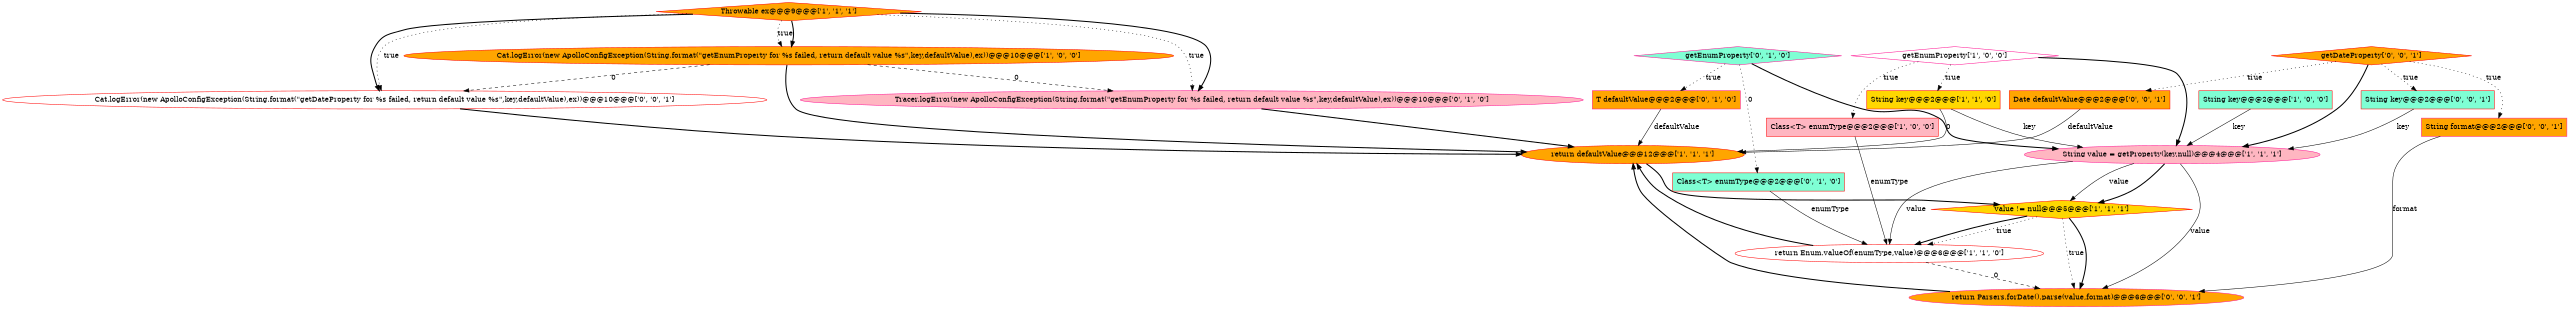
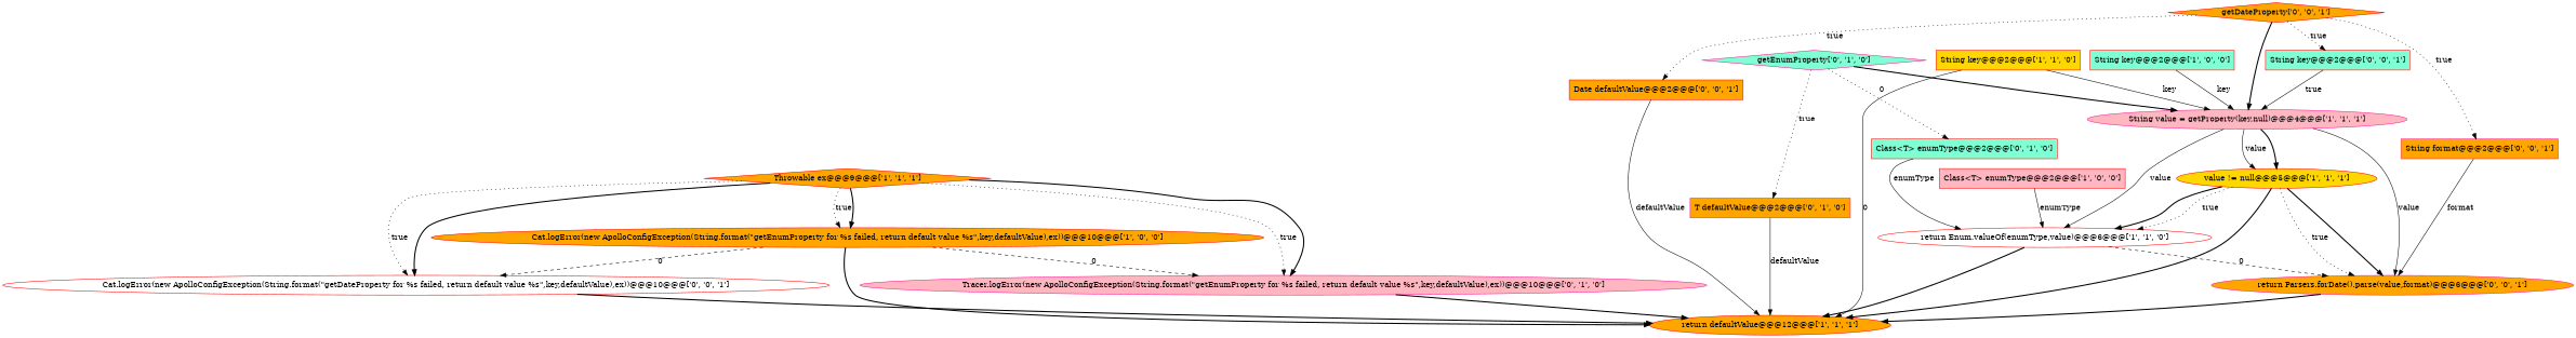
  digraph {
    node [color=red fillcolor=orange shape=box style=filled]
    edge [style=bold]
    n1 [color=deeppink fillcolor=lightpink label="Tracer.logError(new ApolloConfigException(String.format(\"getEnumProperty for %s failed, return default value %s\",key,defaultValue),ex))@@@10@@@['0', '1', '0']" shape=ellipse]
    n2 [label="return defaultValue@@@12@@@['1', '1', '1']" shape=ellipse]
    n3 [label="Date defaultValue@@@2@@@['0', '0', '1']"]
    n4 [fillcolor=white label="return Enum.valueOf(enumType,value)@@@6@@@['1', '1', '0']" shape=ellipse]
    n5 [color=deeppink label="return Parsers.forDate().parse(value,format)@@@6@@@['0', '0', '1']" shape=ellipse]
    n6 [color=deeppink label="String format@@@2@@@['0', '0', '1']"]
-   n7 [fillcolor=gold label="value != null@@@5@@@['1', '1', '1']" shape=diamond]
+   n7 [fillcolor=gold label="value != null@@@5@@@['1', '1', '1']" shape=ellipse]
    n8 [fillcolor=white label="Cat.logError(new ApolloConfigException(String.format(\"getDateProperty for %s failed, return default value %s\",key,defaultValue),ex))@@@10@@@['0', '0', '1']" shape=ellipse]
    n9 [color=deeppink fillcolor=aquamarine label="getEnumProperty['0', '1', '0']" shape=diamond]
    n10 [color=deeppink fillcolor=lightpink label="String value = getProperty(key,null)@@@4@@@['1', '1', '1']" shape=ellipse]
    n11 [fillcolor=aquamarine label="Class<T> enumType@@@2@@@['0', '1', '0']"]
    n12 [color=deeppink label="T defaultValue@@@2@@@['0', '1', '0']"]
    n13 [fillcolor=gold label="String key@@@2@@@['1', '1', '0']"]
-   n14 [color=deeppink fillcolor=white label="getEnumProperty['1', '0', '0']" shape=diamond]
    n15 [fillcolor=lightpink label="Class<T> enumType@@@2@@@['1', '0', '0']"]
    n16 [fillcolor=aquamarine label="String key@@@2@@@['1', '0', '0']"]
    n17 [label="Cat.logError(new ApolloConfigException(String.format(\"getEnumProperty for %s failed, return default value %s\",key,defaultValue),ex))@@@10@@@['1', '0', '0']" shape=ellipse]
    n18 [label="getDateProperty['0', '0', '1']" shape=diamond]
    n19 [fillcolor=aquamarine label="String key@@@2@@@['0', '0', '1']"]
    n20 [label="Throwable ex@@@9@@@['1', '1', '1']" shape=diamond]
    n1 -> n2
    n3 -> n2 [label=defaultValue style=solid]
    n4 -> n2
    n4 -> n5 [label=0 style=dashed]
    n5 -> n2
    n6 -> n5 [label=format style=solid]
-   n2 -> n7
+   n7 -> n2
    n7 -> n4
    n7 -> n4 [label=true style=dotted]
    n7 -> n5 [label=true style=dotted]
    n7 -> n5
    n8 -> n2
    n9 -> n10
    n9 -> n11 [label=0 style=dotted]
    n9 -> n12 [label=true style=dotted]
    n10 -> n4 [label=value style=solid]
    n10 -> n5 [label=value style=solid]
    n10 -> n7
    n10 -> n7 [label=value style=solid]
    n11 -> n4 [label=enumType style=solid]
    n12 -> n2 [label=defaultValue style=solid]
    n13 -> n2 [label=0 style=solid]
    n13 -> n10 [label=key style=solid]
-   n14 -> n10
-   n14 -> n13 [label=true style=dotted]
-   n14 -> n15 [label=true style=dotted]
    n15 -> n4 [label=enumType style=solid]
    n16 -> n10 [label=key style=solid]
    n17 -> n1 [label=0 style=dashed]
    n17 -> n2
    n17 -> n8 [label=0 style=dashed]
    n18 -> n3 [label=true style=dotted]
    n18 -> n6 [label=true style=dotted]
    n18 -> n10
    n18 -> n19 [label=true style=dotted]
-   n19 -> n10 [label=key style=solid]
+   n19 -> n10 [label=true style=solid]
    n20 -> n1 [label=true style=dotted]
    n20 -> n1
    n20 -> n8 [label=true style=dotted]
    n20 -> n8
    n20 -> n17 [label=true style=dotted]
    n20 -> n17
  }
